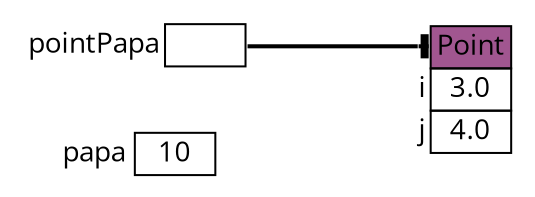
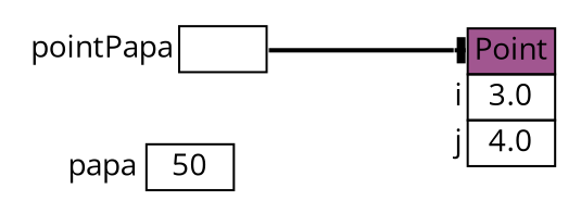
  digraph {
    rankdir=LR
    fontname="Open Sans"
    node [shape=none fontname="Open Sans"]
-   n1 [label=<<TABLE BORDER="0" CELLBORDER="0" CELLSPACING="0"> 		<TR><TD WIDTH="40">papa</TD><TD BORDER="1" WIDTH="40">10</TD></TR> 	</TABLE>>]
+   n1 [label=<<TABLE BORDER="0" CELLBORDER="0" CELLSPACING="0"> 		<TR><TD WIDTH="40">papa</TD><TD BORDER="1" WIDTH="40">50</TD></TR> 	</TABLE>>]
    n2 [label=<<TABLE BORDER="0" CELLBORDER="0" CELLSPACING="0"> 		<TR><TD WIDTH="40">pointPapa</TD><TD BORDER="1" WIDTH="40" PORT="0"> </TD></TR> 	</TABLE>>]
    n3 [label=<<TABLE BORDER="0" CELLBORDER="0" CELLSPACING="0"> 		<TR><TD> </TD><TD BORDER="1" WIDTH="40" BGCOLOR="#A15690" PORT="0">Point</TD></TR> 		/* Attribut i */ 		<TR><TD ALIGN="RIGHT" WIDTH="40">i</TD><TD BORDER="1" WIDTH="40">3.0</TD></TR> 		/* Attribut j */ 		<TR><TD ALIGN="RIGHT" WIDTH="40">j</TD><TD BORDER="1" WIDTH="40">4.0</TD></TR> 	</TABLE>>]
    subgraph sub_1 {
      rank=same
      n1
      n2
    }
    n2 -> n3 [headport="0:w" tailclip=false tailport=0 style=bold arrowhead=tee fontname="Open Sans"]
  }
